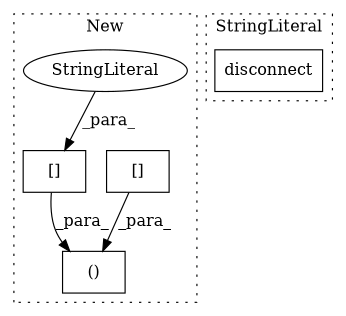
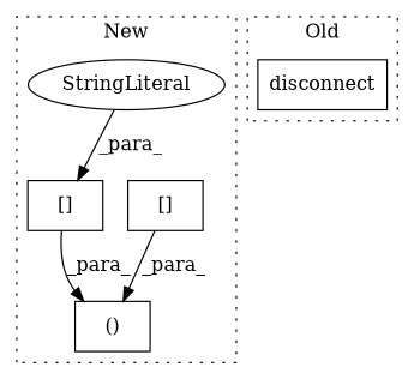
  digraph {
    node [a=2 shape=box]
    n1 [l="32,1" label="[]" s="18094,18137"]
    n2 [a=106 l=70 label="()" s=18094]
    n3 [l="6,1" label="[]" s="18151,18163"]
    n4 [a=45 l=6 label=StringLiteral s=18157 shape=ellipse]
    n5 [a=32 l=12 label=disconnect s=16317]
    subgraph cluster_1 {
      label=New
      style=dotted
      n1
      n2
      n3
      n4
    }
    subgraph cluster_2 {
-     label=StringLiteral
+     label=Old
      style=dotted
      n5
    }
    n1 -> n2 [label=_para_]
    n3 -> n2 [label=_para_]
    n4 -> n3 [label=_para_]
  }
